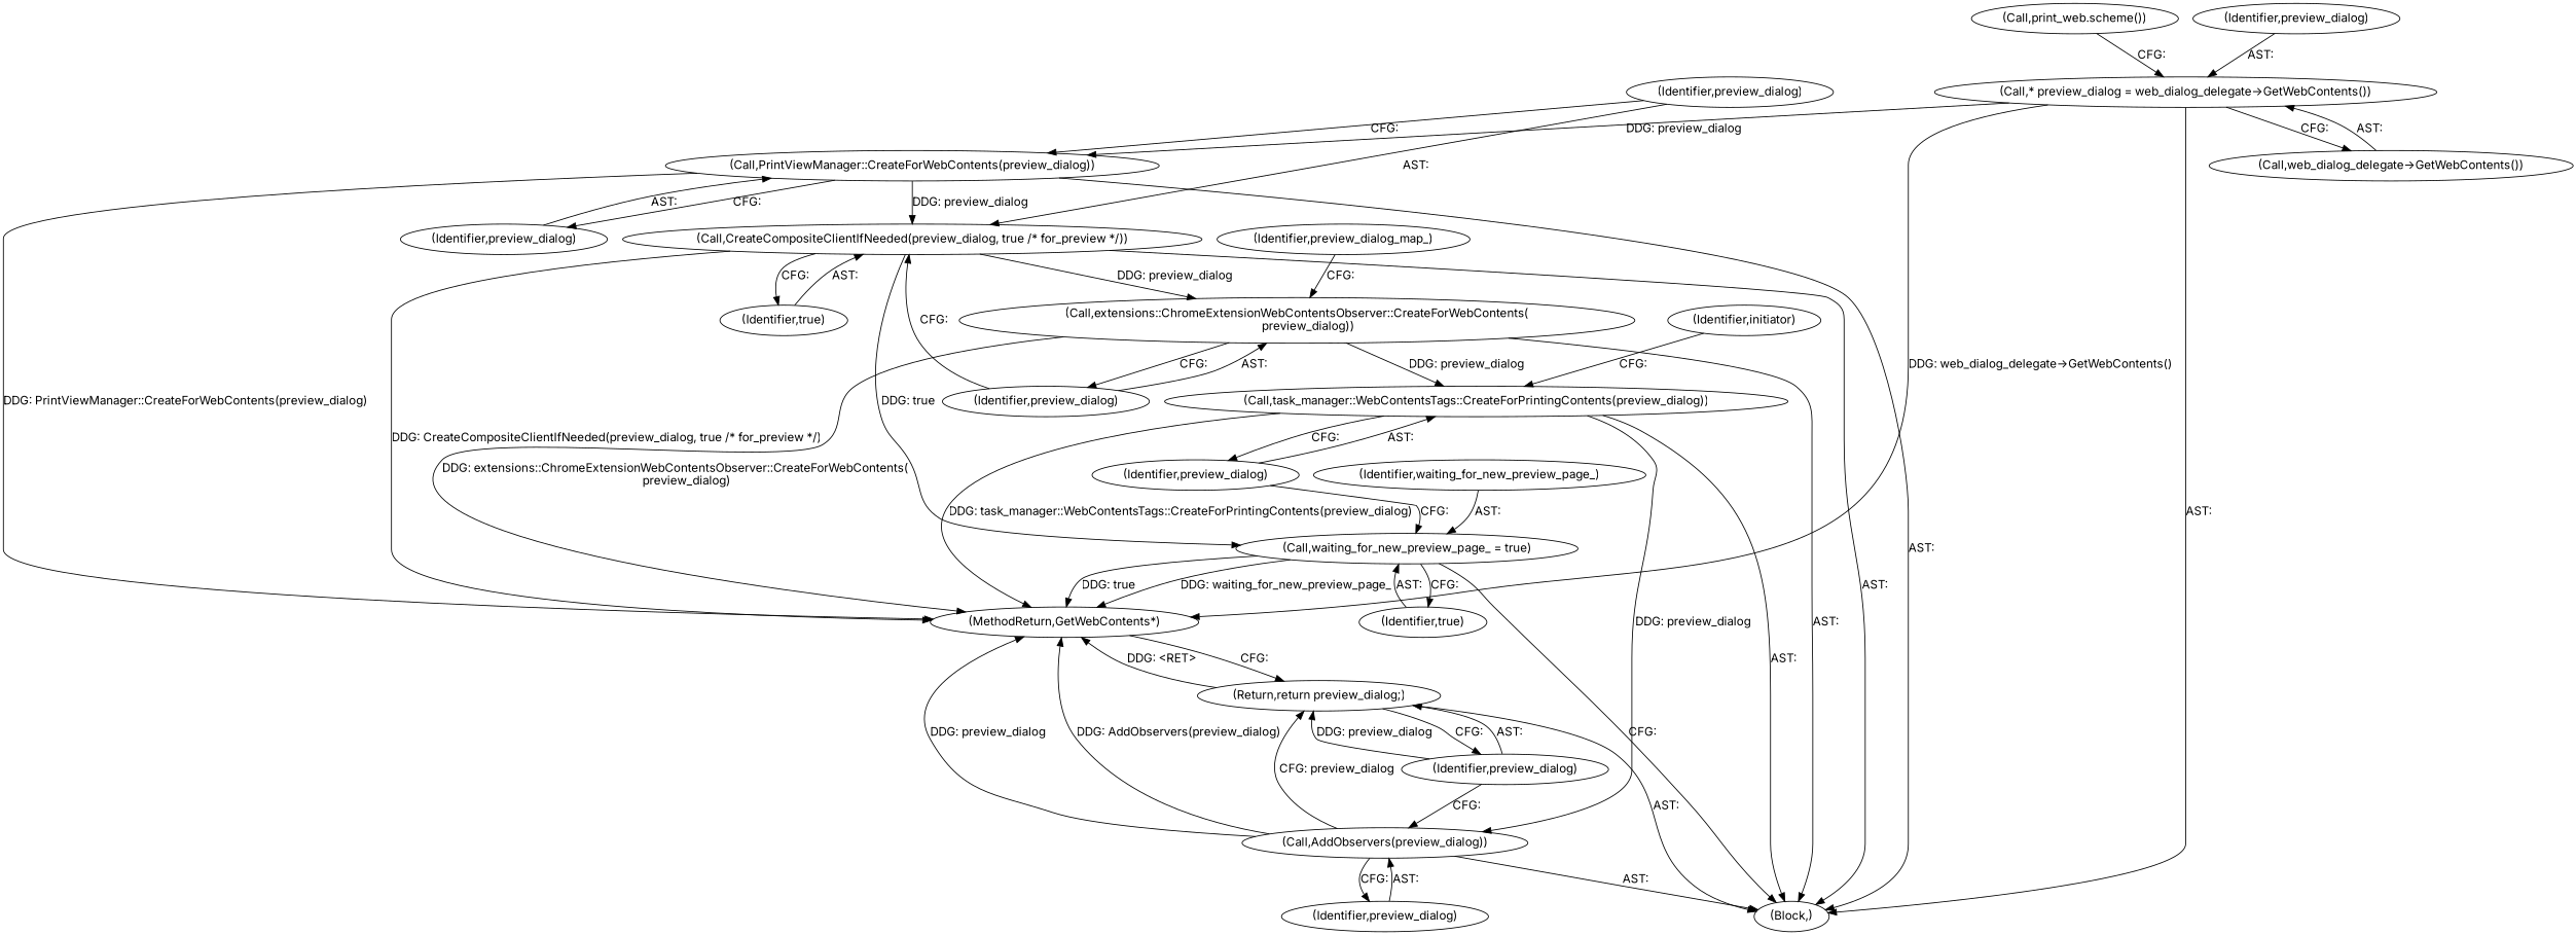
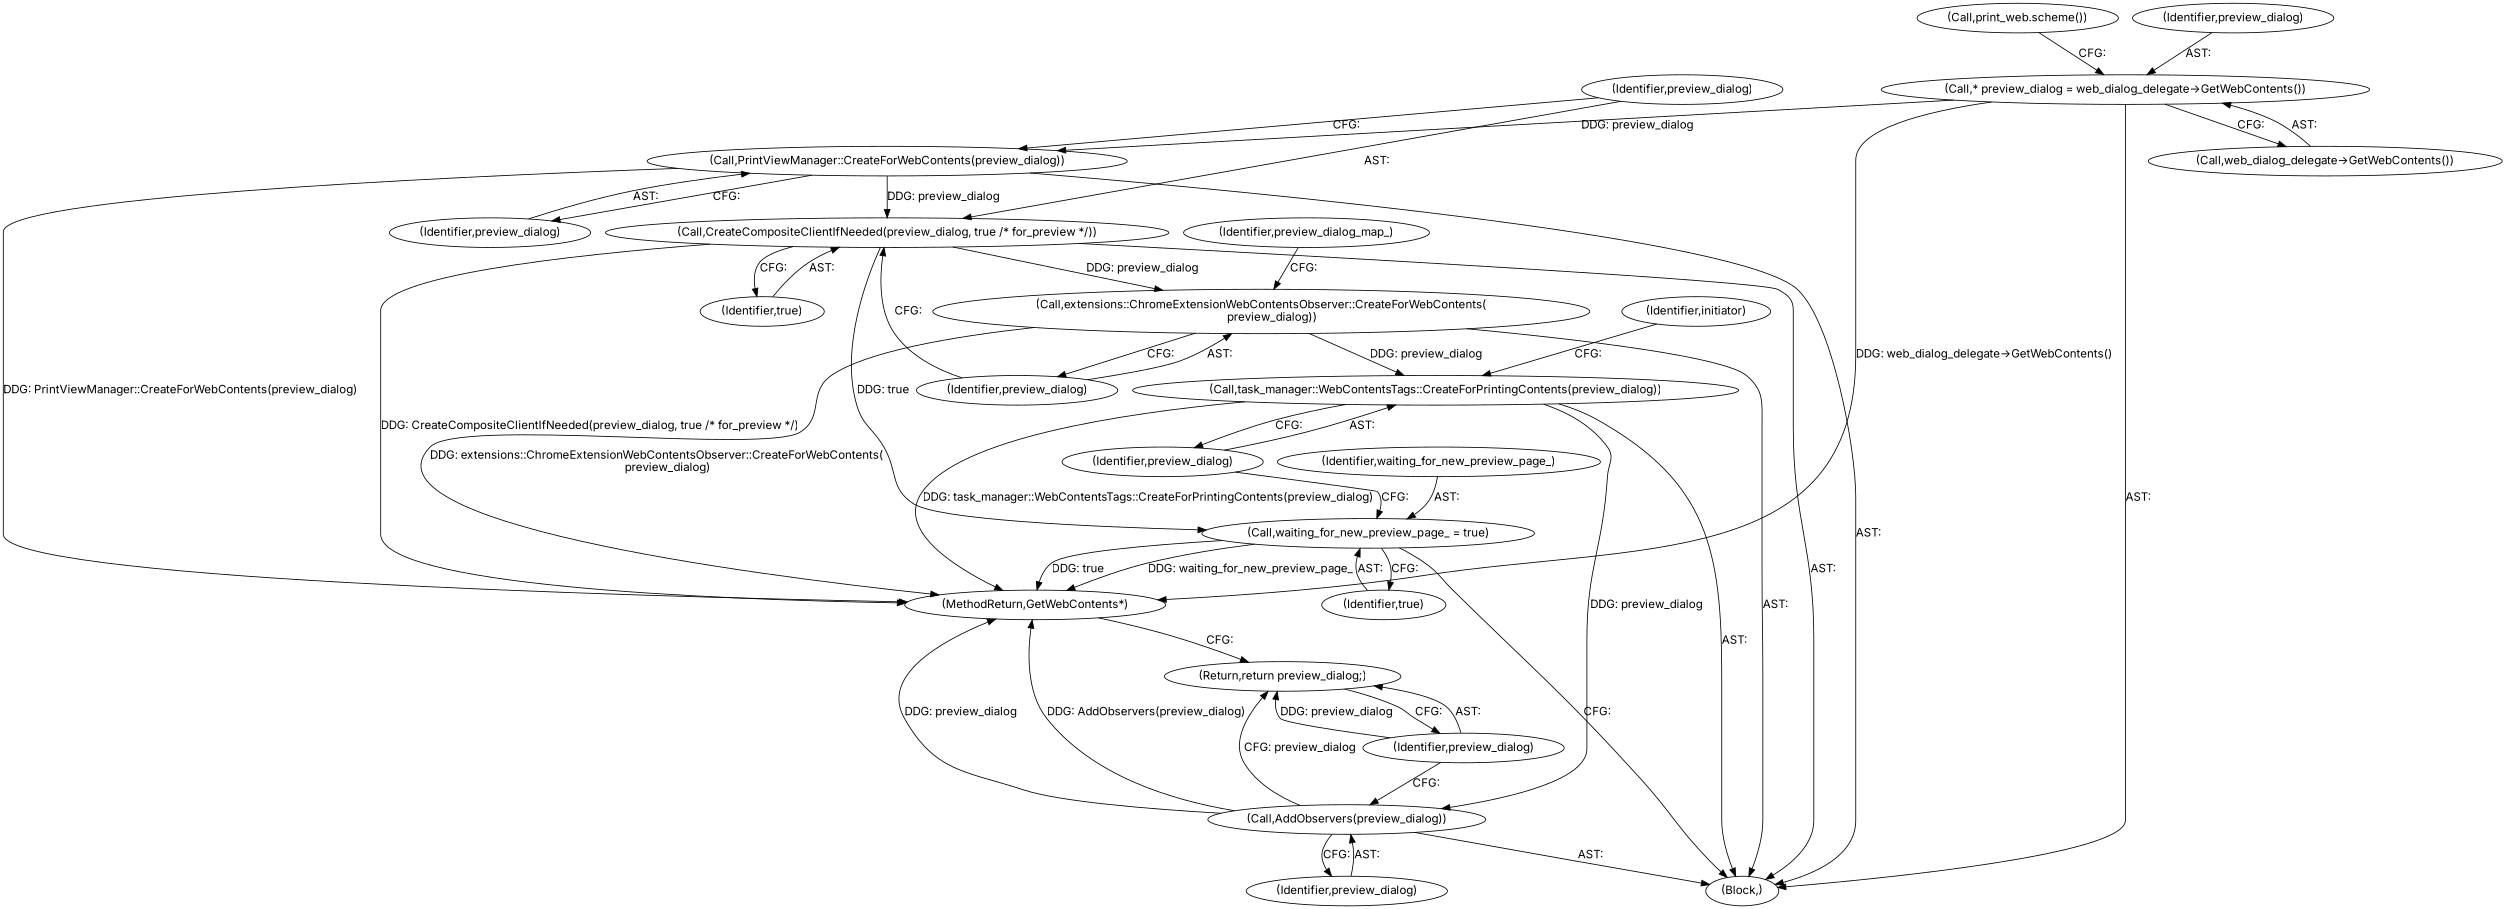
  digraph {
    fontname=Inter
    node [fontname=Inter]
    edge [fontname=Inter]
    n1 [label="(Call,* preview_dialog = web_dialog_delegate->GetWebContents())"]
    n2 [label="(Call,PrintViewManager::CreateForWebContents(preview_dialog))"]
    n3 [label="(Call,web_dialog_delegate->GetWebContents())"]
    n4 [label="(MethodReturn,GetWebContents*)"]
    n5 [label="(Block,)"]
    n6 [label="(Call,CreateCompositeClientIfNeeded(preview_dialog, true /* for_preview */))"]
    n7 [label="(Identifier,preview_dialog)"]
    n8 [label="(Return,return preview_dialog;)"]
    n9 [label="(Call,extensions::ChromeExtensionWebContentsObserver::CreateForWebContents(\n       preview_dialog))"]
    n10 [label="(Call,waiting_for_new_preview_page_ = true)"]
    n11 [label="(Identifier,true)"]
    n12 [label="(Call,task_manager::WebContentsTags::CreateForPrintingContents(preview_dialog))"]
    n13 [label="(Identifier,preview_dialog)"]
    n14 [label="(Identifier,true)"]
    n15 [label="(Call,AddObservers(preview_dialog))"]
    n16 [label="(Identifier,preview_dialog)"]
    n17 [label="(Identifier,preview_dialog)"]
    n18 [label="(Identifier,preview_dialog)"]
    n19 [label="(Call,print_web.scheme())"]
    n20 [label="(Identifier,preview_dialog_map_)"]
    n21 [label="(Identifier,preview_dialog)"]
    n22 [label="(Identifier,initiator)"]
    n23 [label="(Identifier,waiting_for_new_preview_page_)"]
    n24 [label="(Identifier,preview_dialog)"]
    n1 -> n2 [label="DDG: preview_dialog"]
    n1 -> n3 [label="CFG: "]
    n1 -> n4 [label="DDG: web_dialog_delegate->GetWebContents()"]
    n1 -> n5 [label="AST: "]
    n2 -> n4 [label="DDG: PrintViewManager::CreateForWebContents(preview_dialog)"]
    n2 -> n5 [label="AST: "]
    n2 -> n6 [label="DDG: preview_dialog"]
    n2 -> n7 [label="CFG: "]
    n3 -> n1 [label="AST: "]
    n4 -> n8 [label="CFG: "]
    n6 -> n4 [label="DDG: CreateCompositeClientIfNeeded(preview_dialog, true /* for_preview */)"]
    n6 -> n5 [label="AST: "]
    n6 -> n9 [label="DDG: preview_dialog"]
    n6 -> n10 [label="DDG: true"]
    n6 -> n11 [label="CFG: "]
    n7 -> n2 [label="AST: "]
-   n8 -> n4 [label="DDG: <RET>"]
-   n8 -> n5 [label="AST: "]
    n8 -> n18 [label="CFG: "]
    n9 -> n4 [label="DDG: extensions::ChromeExtensionWebContentsObserver::CreateForWebContents(\n       preview_dialog)"]
    n9 -> n5 [label="AST: "]
    n9 -> n12 [label="DDG: preview_dialog"]
    n9 -> n13 [label="CFG: "]
    n10 -> n4 [label="DDG: waiting_for_new_preview_page_"]
    n10 -> n4 [label="DDG: true"]
    n10 -> n5 [label="CFG: "]
    n10 -> n14 [label="CFG: "]
    n11 -> n6 [label="AST: "]
    n12 -> n4 [label="DDG: task_manager::WebContentsTags::CreateForPrintingContents(preview_dialog)"]
    n12 -> n5 [label="AST: "]
    n12 -> n15 [label="DDG: preview_dialog"]
    n12 -> n16 [label="CFG: "]
    n13 -> n6 [label="CFG: "]
    n13 -> n9 [label="AST: "]
    n14 -> n10 [label="AST: "]
    n15 -> n4 [label="DDG: preview_dialog"]
    n15 -> n4 [label="DDG: AddObservers(preview_dialog)"]
    n15 -> n5 [label="AST: "]
    n15 -> n8 [label="CFG: preview_dialog"]
    n15 -> n17 [label="CFG: "]
    n16 -> n10 [label="CFG: "]
    n16 -> n12 [label="AST: "]
    n17 -> n15 [label="AST: "]
    n18 -> n8 [label="AST: "]
    n18 -> n8 [label="DDG: preview_dialog"]
    n18 -> n15 [label="CFG: "]
    n19 -> n1 [label="CFG: "]
    n20 -> n9 [label="CFG: "]
    n21 -> n1 [label="AST: "]
    n22 -> n12 [label="CFG: "]
    n23 -> n10 [label="AST: "]
    n24 -> n2 [label="CFG: "]
    n24 -> n6 [label="AST: "]
  }
